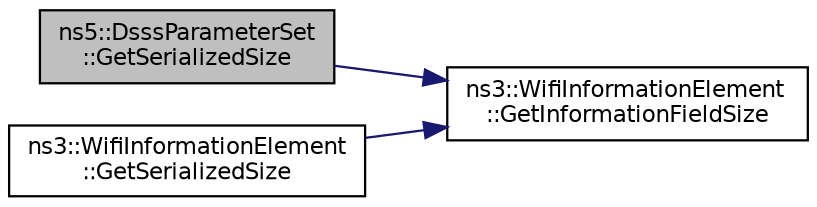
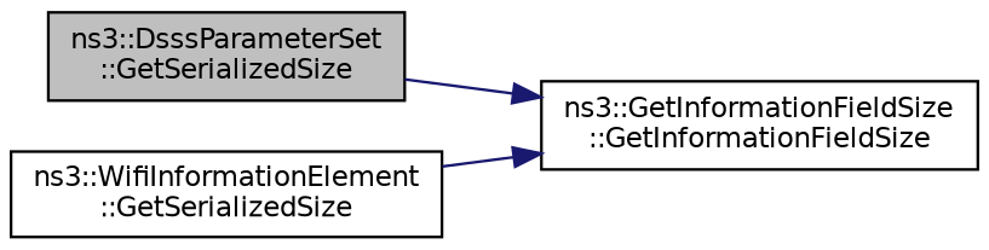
  digraph {
    rankdir=LR
    node [color=black fillcolor=white fontname=Helvetica fontsize=10 shape=record style=filled]
    edge [color=midnightblue fontname=Helvetica fontsize=10 labelfontname=Helvetica labelfontsize=10 style=solid]
-   n1 [fillcolor=grey75 fontcolor=black height=0.2 label="ns5::DsssParameterSet\l::GetSerializedSize" width=0.4]
-   n2 [height=0.2 label="ns3::WifiInformationElement\l::GetInformationFieldSize" width=0.4]
+   n1 [fillcolor=grey75 fontcolor=black height=0.2 label="ns3::DsssParameterSet\l::GetSerializedSize" width=0.4]
+   n2 [height=0.2 label="ns3::GetInformationFieldSize\l::GetInformationFieldSize" width=0.4]
    n3 [height=0.2 label="ns3::WifiInformationElement\l::GetSerializedSize" width=0.4]
    n1 -> n2
    n3 -> n2
  }
